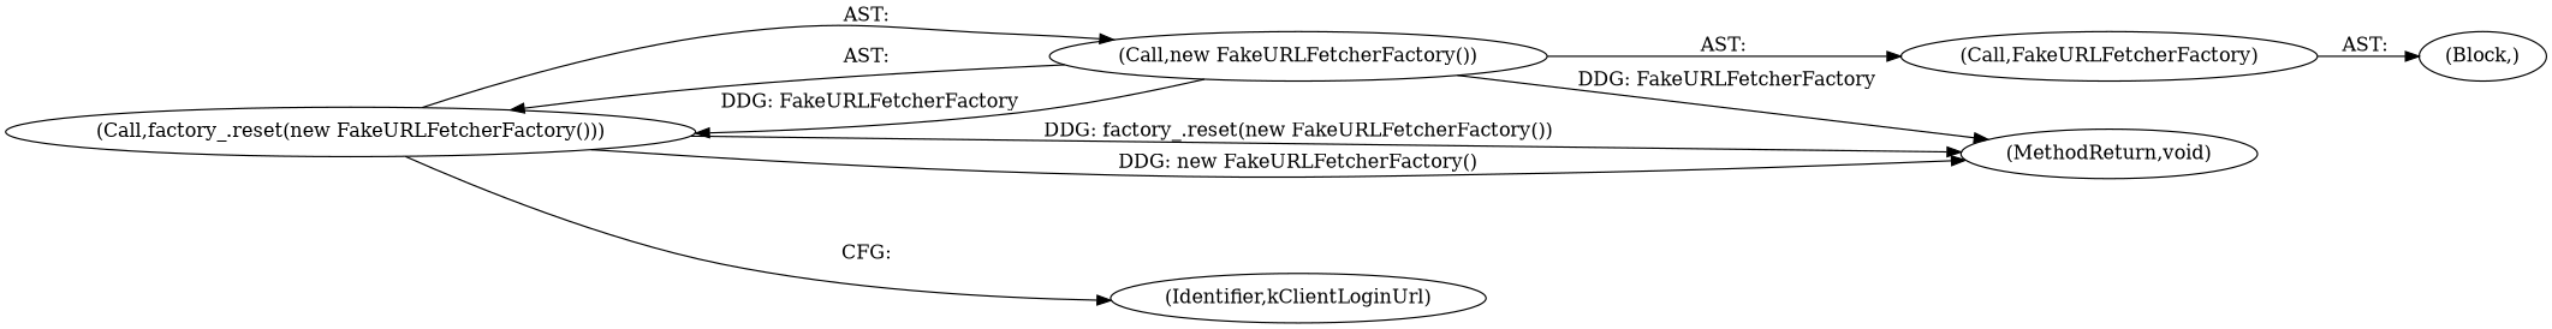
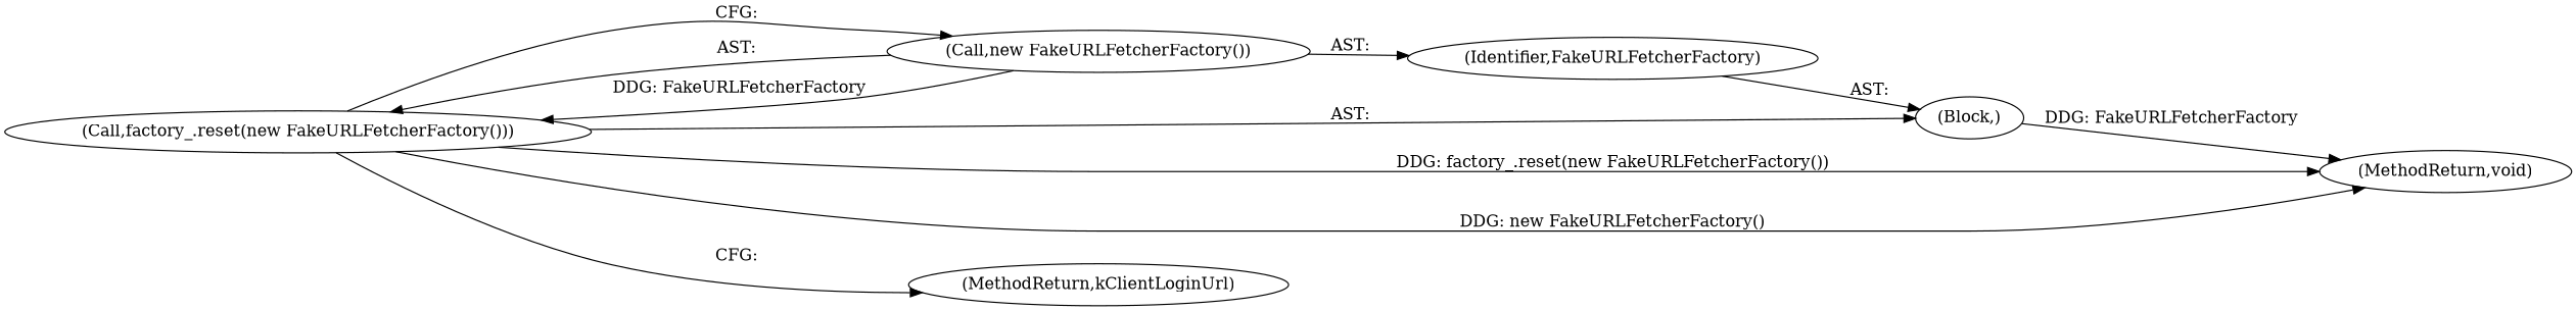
  digraph {
    rankdir=LR
    n1 [label="(Call,factory_.reset(new FakeURLFetcherFactory()))"]
    n2 [label="(Call,new FakeURLFetcherFactory())"]
    n3 [label="(Block,)"]
    n4 [label="(MethodReturn,void)"]
-   n5 [label="(Identifier,kClientLoginUrl)"]
-   n6 [label="(Call,FakeURLFetcherFactory)"]
-   n1 -> n2 [label="AST: "]
+   n5 [label="(MethodReturn,kClientLoginUrl)"]
+   n6 [label="(Identifier,FakeURLFetcherFactory)"]
+   n1 -> n2 [label="CFG: "]
+   n1 -> n3 [label="AST: "]
    n1 -> n4 [label="DDG: factory_.reset(new FakeURLFetcherFactory())"]
    n1 -> n4 [label="DDG: new FakeURLFetcherFactory()"]
    n1 -> n5 [label="CFG: "]
    n2 -> n1 [label="AST: "]
    n2 -> n1 [label="DDG: FakeURLFetcherFactory"]
-   n2 -> n4 [label="DDG: FakeURLFetcherFactory"]
+   n3 -> n4 [label="DDG: FakeURLFetcherFactory"]
    n2 -> n6 [label="AST: "]
    n6 -> n3 [label="AST: "]
  }
